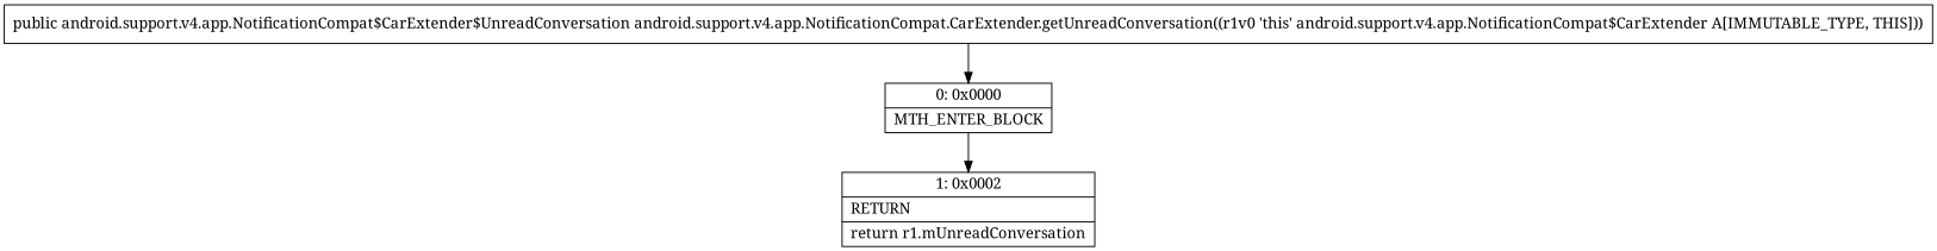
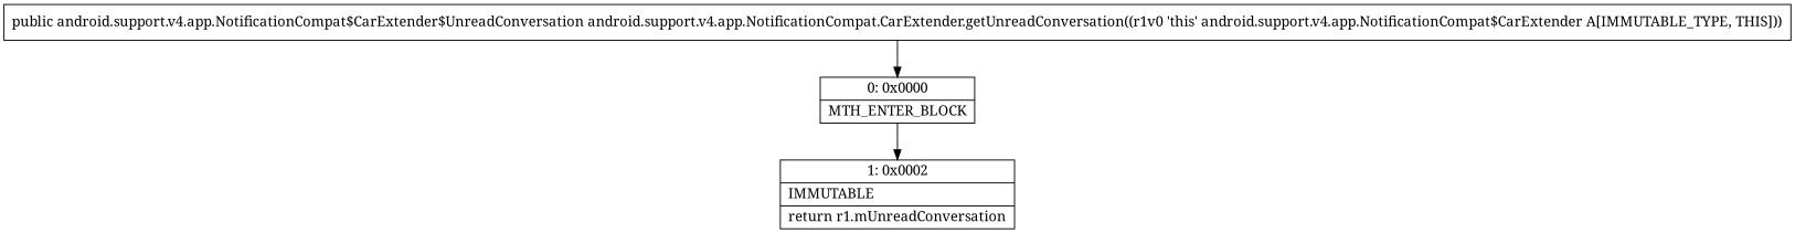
  digraph {
    fontname="Noto Serif"
    node [shape=record fontname="Noto Serif"]
    edge [fontname="Noto Serif"]
    n1 [label="{0\:\ 0x0000|MTH_ENTER_BLOCK\l}"]
-   n2 [label="{1\:\ 0x0002|RETURN\l|return r1.mUnreadConversation\l}"]
+   n2 [label="{1\:\ 0x0002|IMMUTABLE\l|return r1.mUnreadConversation\l}"]
    n3 [label="{public android.support.v4.app.NotificationCompat$CarExtender$UnreadConversation android.support.v4.app.NotificationCompat.CarExtender.getUnreadConversation((r1v0 'this' android.support.v4.app.NotificationCompat$CarExtender A[IMMUTABLE_TYPE, THIS])) }"]
    n1 -> n2
    n3 -> n1
  }
